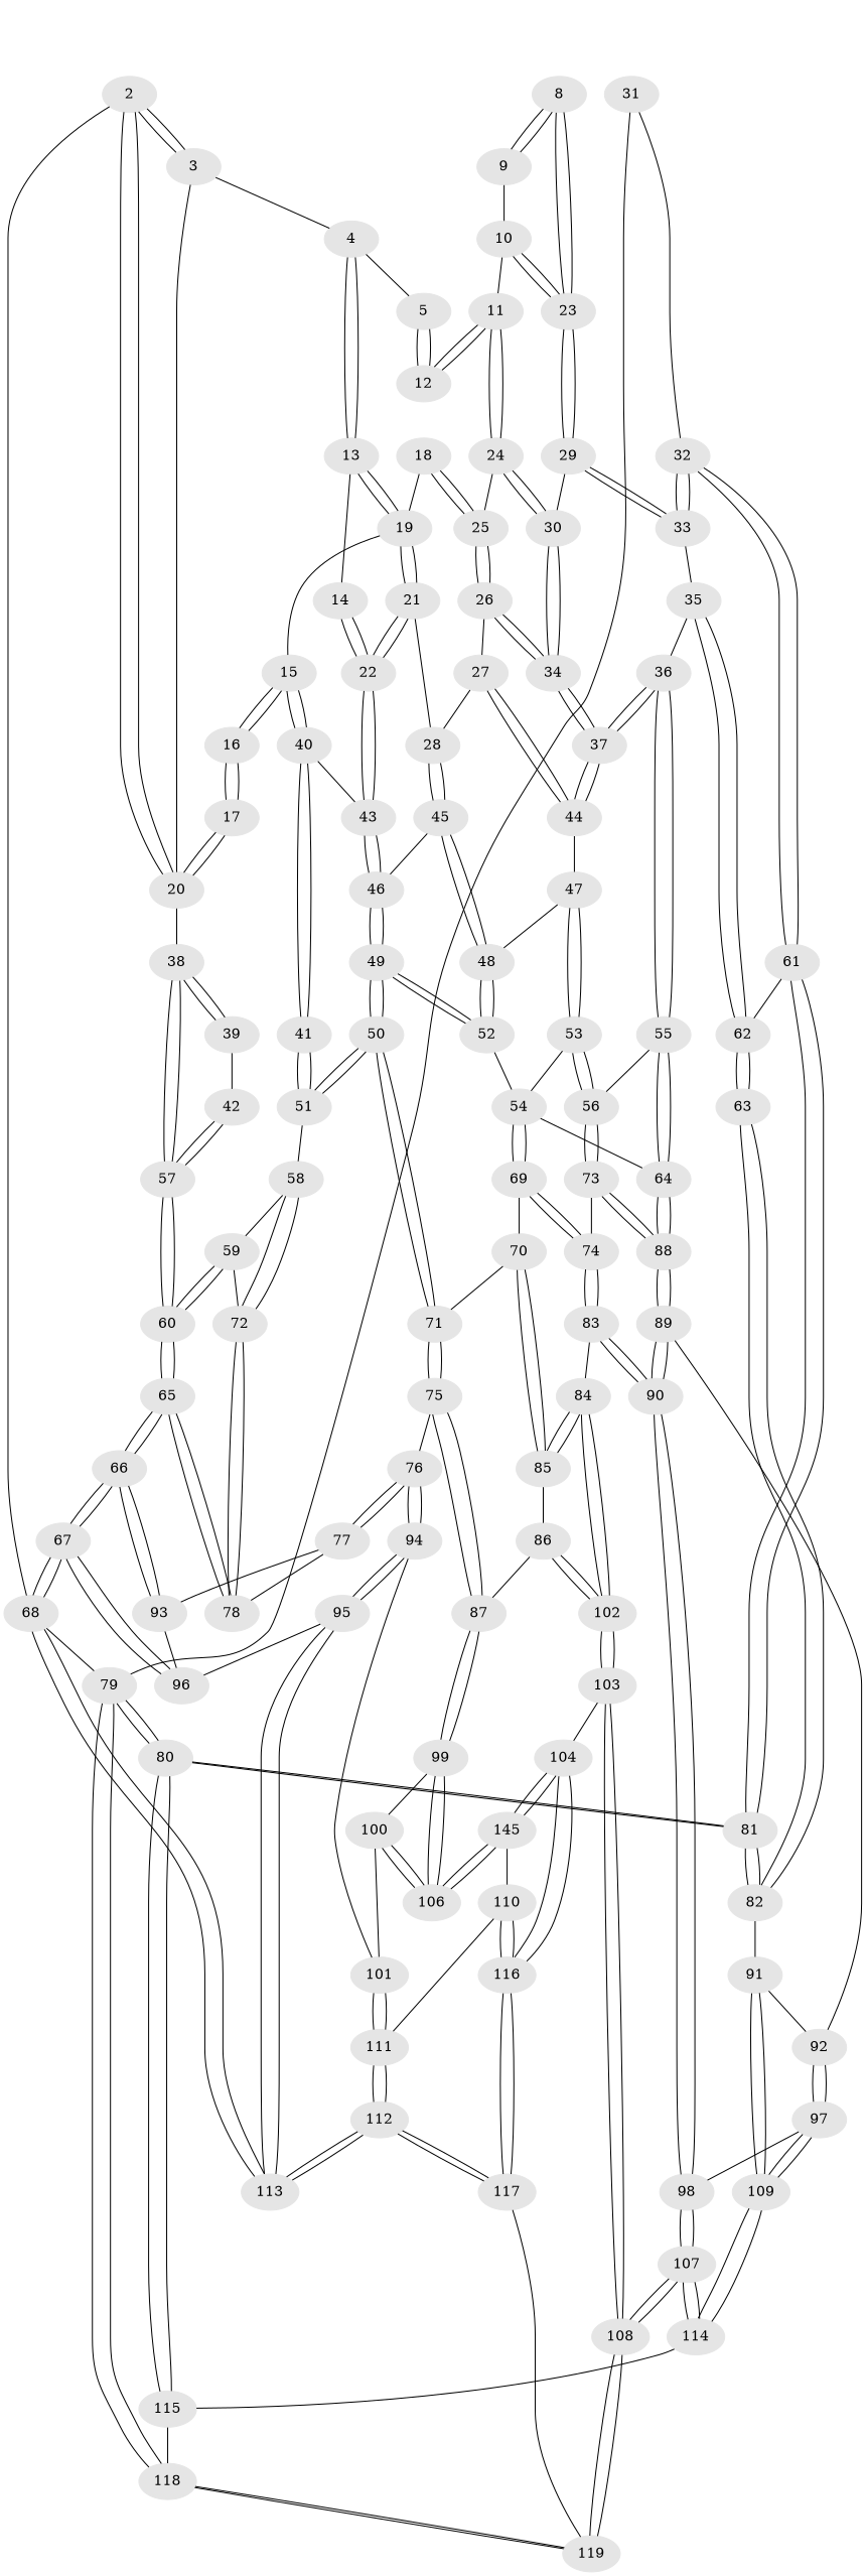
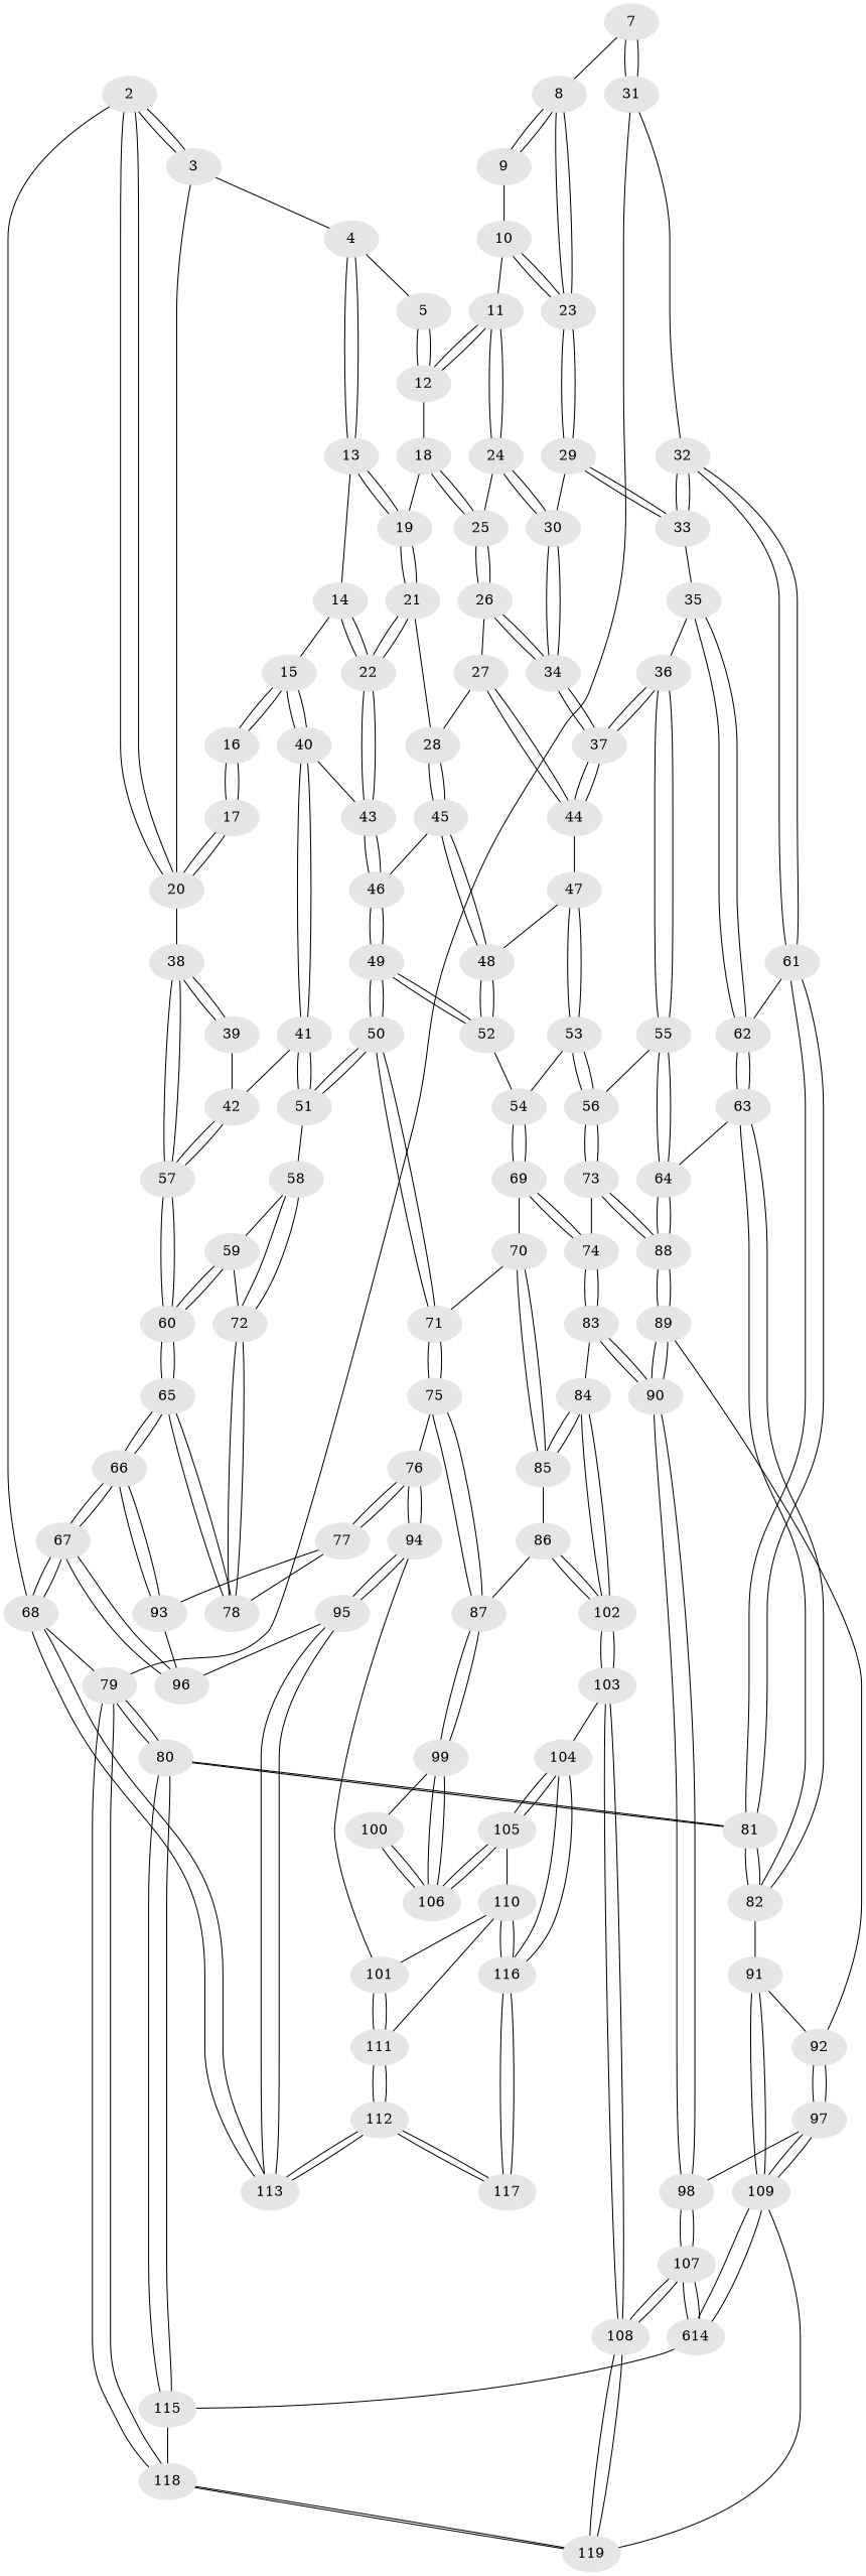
  graph {
    node [color=gray90 style=filled]
    2
    3
    20
    68
+   7
    31
    8
    32
    79
    4
    38
    113
    5
    13
    17
    12
    14
    19
    18
    9
    10
    23
    29
    11
    24
    25
    30
    15
    22
    21
    16
    40
    43
    41
    26
    28
    39
    57
    45
    46
    33
    34
    27
    44
    37
    47
    48
    35
    61
    80
    118
    62
    81
    36
    55
    63
    56
    64
    42
    60
    51
    58
    49
    53
    52
    50
    54
    71
    75
    59
    72
    69
    73
    70
    74
    88
    65
    78
    66
    82
    91
    89
    67
    93
    96
    85
    83
    86
    76
    87
    84
    90
    77
    94
    99
    95
    101
    115
    119
    92
    109
    102
    98
    103
    100
    106
    97
    107
-   114
+   114 [label=614]
    111
    108
    112
    104
-   105 [label=145]
+   105
    116
    110
    117
    2 -- 3
    2 -- 3
    2 -- 20
    2 -- 20
    2 -- 68
    3 -- 20
    3 -- 4
    20 -- 38
    68 -- 79
    68 -- 113
    68 -- 113
+   7 -- 31
+   7 -- 31
+   7 -- 8
    31 -- 32
    31 -- 79
    8 -- 9
    8 -- 9
    8 -- 23
    8 -- 23
    32 -- 33
    32 -- 33
    32 -- 61
    32 -- 61
    79 -- 80
    79 -- 80
    79 -- 118
    79 -- 118
    4 -- 5
    4 -- 13
    4 -- 13
    38 -- 39
    38 -- 39
    38 -- 57
    38 -- 57
    5 -- 12
    5 -- 12
    13 -- 14
    13 -- 19
    13 -- 19
    17 -- 20
    17 -- 20
-   19 -- 15
+   12 -- 18
+   14 -- 15
    14 -- 22
    14 -- 22
    19 -- 21
    19 -- 21
    18 -- 19
    18 -- 25
    18 -- 25
    9 -- 10
    10 -- 23
    10 -- 23
    10 -- 11
    23 -- 29
    23 -- 29
    29 -- 30
    29 -- 33
    29 -- 33
    11 -- 12
    11 -- 12
    11 -- 24
    11 -- 24
    24 -- 25
    24 -- 30
    24 -- 30
    25 -- 26
    25 -- 26
    30 -- 34
    30 -- 34
    15 -- 16
    15 -- 16
    15 -- 40
    15 -- 40
    22 -- 43
    22 -- 43
    21 -- 22
    21 -- 22
    21 -- 28
    16 -- 17
    16 -- 17
    40 -- 43
    40 -- 41
    40 -- 41
    43 -- 46
    43 -- 46
+   41 -- 42
    41 -- 51
    41 -- 51
    26 -- 34
    26 -- 34
    26 -- 27
    28 -- 45
    28 -- 45
    39 -- 42
    57 -- 60
    57 -- 60
    45 -- 46
    45 -- 48
    45 -- 48
    46 -- 49
    46 -- 49
    33 -- 35
    34 -- 37
    34 -- 37
    27 -- 28
    27 -- 44
    27 -- 44
    44 -- 47
    37 -- 44
    37 -- 44
    47 -- 48
    47 -- 53
    47 -- 53
    48 -- 52
    48 -- 52
    35 -- 62
    35 -- 62
    35 -- 36
    61 -- 62
    61 -- 81
    61 -- 81
    80 -- 81
    80 -- 81
    80 -- 115
    80 -- 115
    118 -- 119
    118 -- 119
    62 -- 63
    62 -- 63
    81 -- 82
    81 -- 82
    36 -- 37
    36 -- 37
    36 -- 55
    36 -- 55
    55 -- 56
    55 -- 64
    55 -- 64
-   54 -- 64
+   63 -- 64
    63 -- 82
    63 -- 82
    56 -- 73
    56 -- 73
    64 -- 88
    64 -- 88
    42 -- 57
    42 -- 57
    60 -- 65
    60 -- 65
    51 -- 58
    58 -- 59
    58 -- 72
    58 -- 72
    49 -- 52
    49 -- 52
    49 -- 50
    49 -- 50
    53 -- 56
    53 -- 56
    53 -- 54
    52 -- 54
    50 -- 51
    50 -- 51
    50 -- 71
    50 -- 71
    54 -- 69
    54 -- 69
    71 -- 75
    71 -- 75
    75 -- 76
    75 -- 87
    75 -- 87
    59 -- 60
    59 -- 60
    59 -- 72
    72 -- 78
    72 -- 78
    69 -- 70
    69 -- 74
    69 -- 74
    73 -- 74
    73 -- 88
    73 -- 88
    70 -- 71
    70 -- 85
    70 -- 85
    74 -- 83
    74 -- 83
    88 -- 89
    88 -- 89
    65 -- 78
    65 -- 78
    65 -- 66
    65 -- 66
    66 -- 67
    66 -- 67
    66 -- 93
    66 -- 93
    82 -- 91
    91 -- 92
    91 -- 109
    91 -- 109
    89 -- 90
    89 -- 90
    89 -- 92
    67 -- 68
    67 -- 68
    67 -- 96
    67 -- 96
    93 -- 96
    85 -- 86
    83 -- 84
    83 -- 90
    83 -- 90
    86 -- 87
    86 -- 102
    86 -- 102
    76 -- 77
    76 -- 77
    76 -- 94
    76 -- 94
    87 -- 99
    87 -- 99
    84 -- 85
    84 -- 85
    84 -- 102
    84 -- 102
    90 -- 98
    90 -- 98
    77 -- 78
    77 -- 93
    94 -- 95
    94 -- 95
    94 -- 101
    99 -- 100
    99 -- 106
    99 -- 106
    95 -- 113
    95 -- 113
    95 -- 96
    101 -- 111
    101 -- 111
    115 -- 118
    92 -- 97
    92 -- 97
    109 -- 114
    109 -- 114
    102 -- 103
    102 -- 103
    98 -- 107
    98 -- 107
    103 -- 108
    103 -- 108
    103 -- 104
-   100 -- 101
+   110 -- 101
    100 -- 106
    100 -- 106
    97 -- 109
    97 -- 109
    97 -- 98
    107 -- 114
    107 -- 114
    107 -- 108
    107 -- 108
    114 -- 115
    111 -- 112
    111 -- 112
    108 -- 119
    108 -- 119
    112 -- 113
    112 -- 113
    112 -- 117
    112 -- 117
    104 -- 105
    104 -- 105
    104 -- 116
    104 -- 116
    105 -- 106
    105 -- 106
    105 -- 110
    116 -- 117
    116 -- 117
    110 -- 111
    110 -- 116
    110 -- 116
-   117 -- 119
+   109 -- 119
  }
